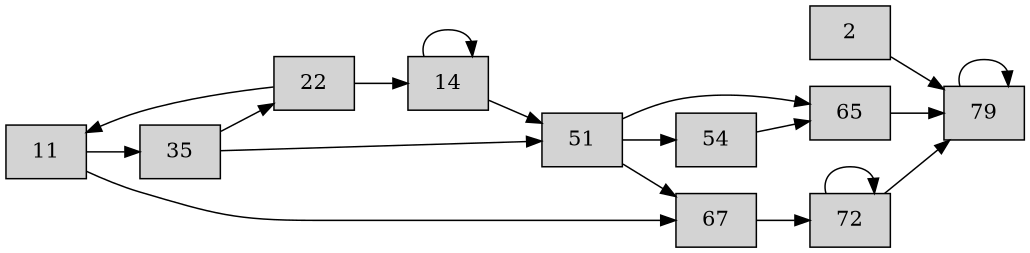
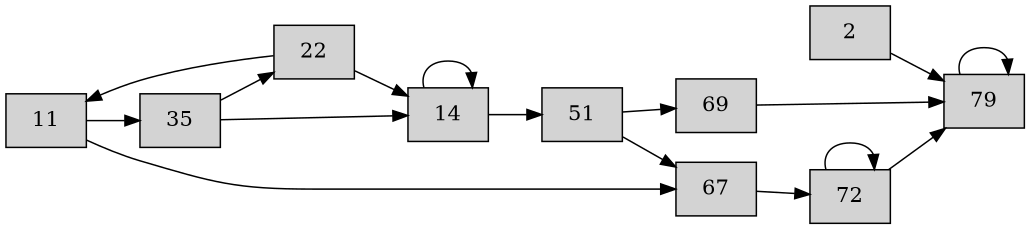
  digraph {
    rankdir=LR
    node [shape=box style=filled]
    n1 [label=2]
    n2 [label=79]
    n3 [label=11]
    n4 [label=35]
    n5 [label=67]
    n6 [label=22]
    n7 [label=51]
    n8 [label=72]
    n9 [label=14]
-   n10 [label=54]
-   n11 [label=65]
+   n11 [label=69]
    n1 -> n2
    n2 -> n2
    n3 -> n4
    n3 -> n5
    n4 -> n6
-   n4 -> n7
+   n4 -> n9
    n5 -> n8
    n6 -> n3
    n6 -> n9
    n7 -> n5
-   n7 -> n10
    n7 -> n11
    n8 -> n2
    n8 -> n8
    n9 -> n7
    n9 -> n9
-   n10 -> n11
    n11 -> n2
  }
